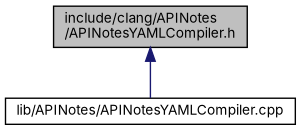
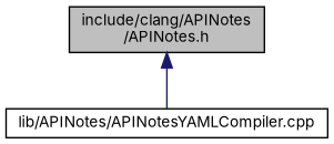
  digraph {
    fontname=Inter
    node [color=black fontname=Inter fontsize=10 shape=record]
-   n1 [fillcolor=grey75 fontcolor=black height=0.2 label="include/clang/APINotes\l/APINotesYAMLCompiler.h" style=filled width=0.4]
+   n1 [fillcolor=grey75 fontcolor=black height=0.2 label="include/clang/APINotes\l/APINotes.h" style=filled width=0.4]
    n2 [height=0.2 label="lib/APINotes/APINotesYAMLCompiler.cpp" width=0.4]
    n1 -> n2 [color=midnightblue dir=back fontname=Inter fontsize=10 labelfontname=Helvetica labelfontsize=10 style=solid]
  }
